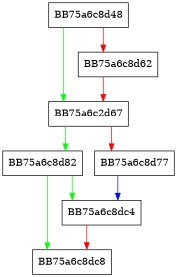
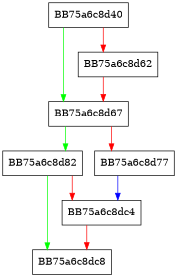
  digraph {
    splines=ortho
    node [shape=box]
    edge [color=red]
-   BB75a6c8d40 [label=BB75a6c8d48]
-   BB75a6c8d67 [label=BB75a6c2d67]
+   BB75a6c8d40
+   BB75a6c8d67
    BB75a6c8d62
    BB75a6c8d82
    BB75a6c8d77
    BB75a6c8dc8
    BB75a6c8dc4
    BB75a6c8d40 -> BB75a6c8d67 [color=green]
    BB75a6c8d40 -> BB75a6c8d62
    BB75a6c8d67 -> BB75a6c8d82 [color=green]
    BB75a6c8d67 -> BB75a6c8d77
    BB75a6c8d62 -> BB75a6c8d67
    BB75a6c8d82 -> BB75a6c8dc8 [color=green]
-   BB75a6c8d82 -> BB75a6c8dc4 [color=green]
+   BB75a6c8d82 -> BB75a6c8dc4
    BB75a6c8d77 -> BB75a6c8dc4 [color=blue]
    BB75a6c8dc4 -> BB75a6c8dc8
  }
